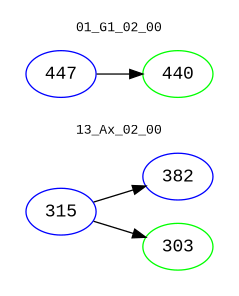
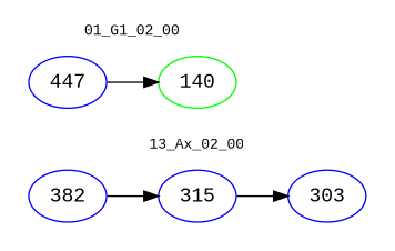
  digraph {
    fontname="Liberation Mono"
    rankdir=LR
    node [color=blue fontname="Liberation Mono"]
    edge [color=black fontname="Liberation Mono"]
    n1 [label=315]
-   n2 [color=green label=303]
+   n2 [label=303]
    n3 [label=382]
    n4 [label=447]
-   n5 [color=green label=440]
+   n5 [color=green label=140]
    subgraph cluster_1 {
      color=white
      fontsize=10
      label="13_Ax_02_00"
      n1
      n2
      n3
    }
    subgraph cluster_2 {
      color=white
      fontsize=10
      label="01_G1_02_00"
      n4
      n5
    }
    n1 -> n2
-   n1 -> n3
+   n3 -> n1
    n4 -> n5
  }
